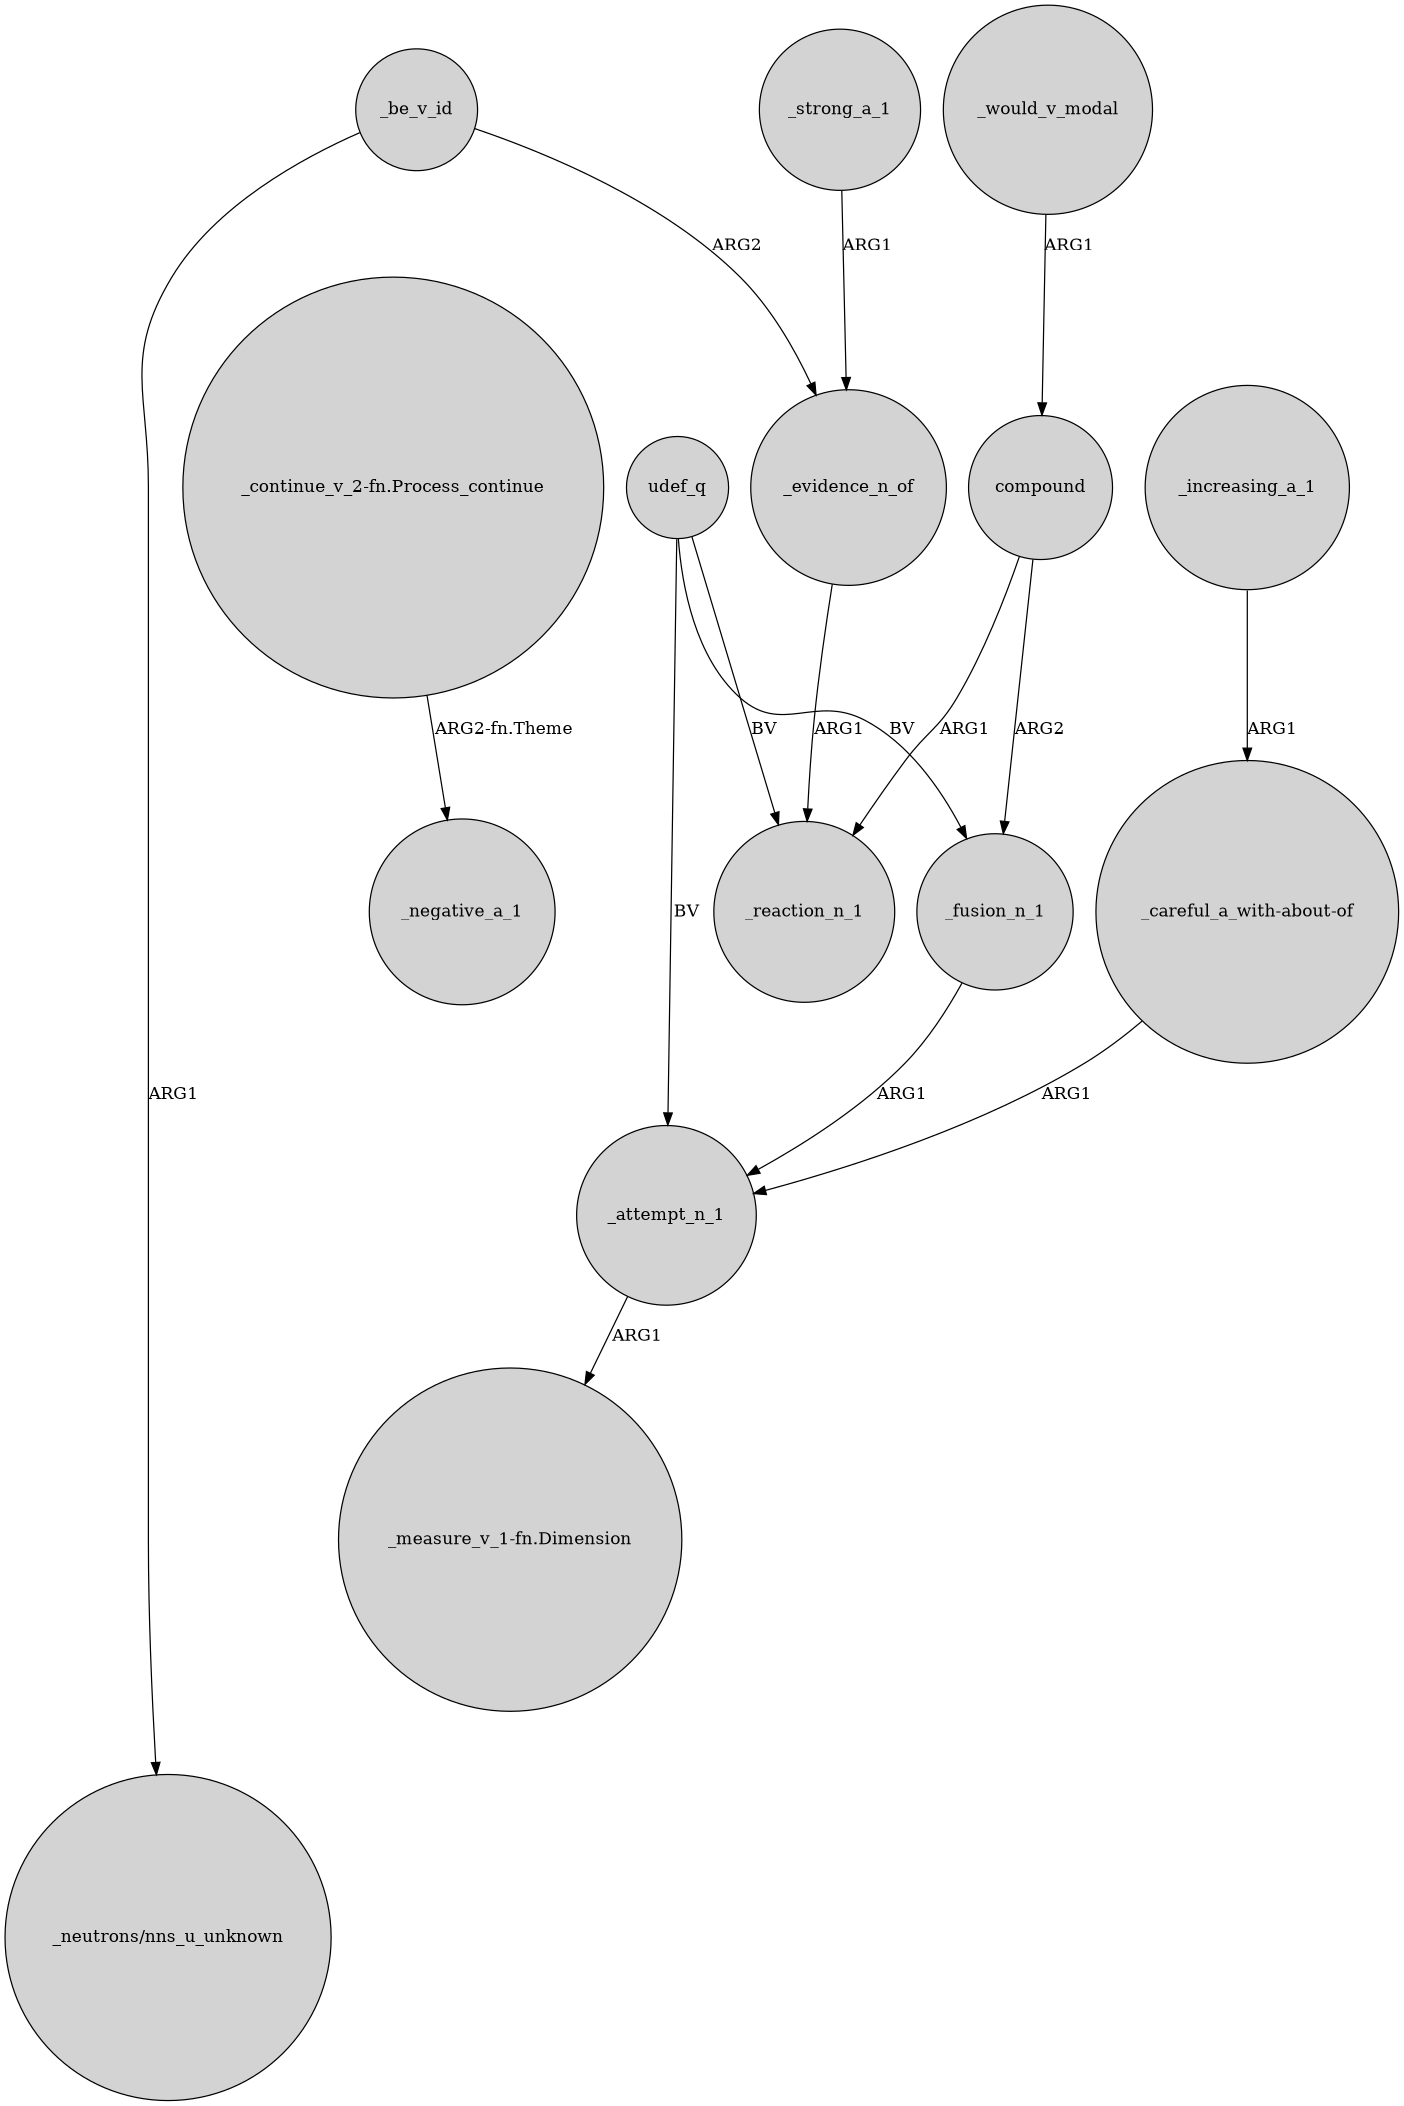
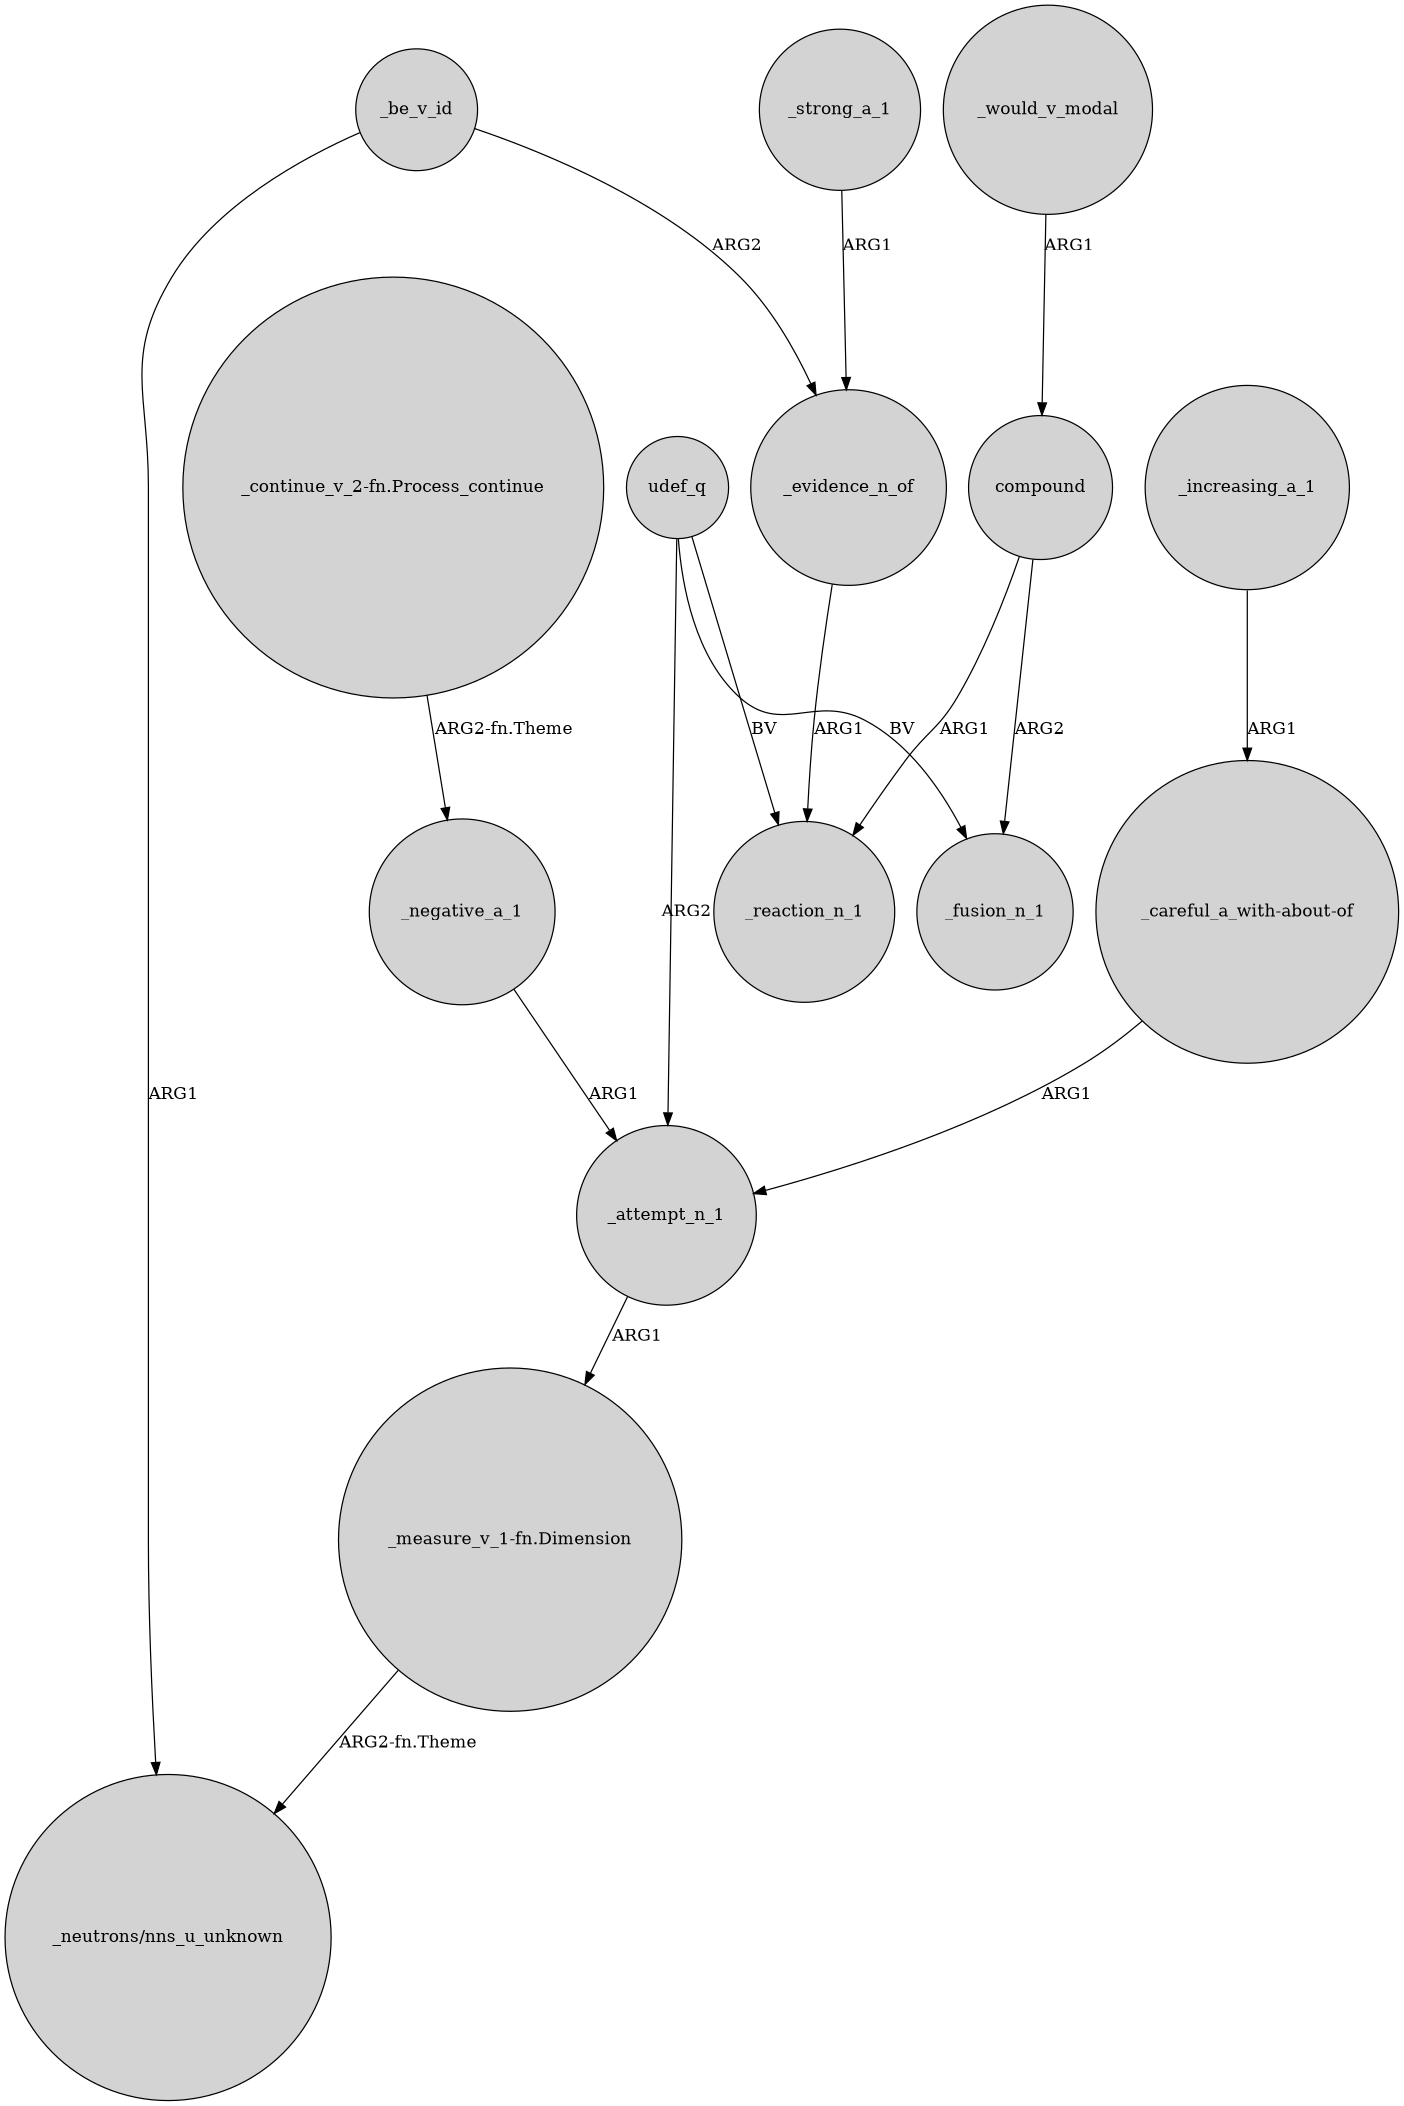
  digraph {
    node [shape=circle style=filled]
    udef_q
    _reaction_n_1
    _fusion_n_1
    _attempt_n_1
    _evidence_n_of
    "_measure_v_1-fn.Dimension"
    _would_v_modal
    compound
    _be_v_id
    "_neutrons/nns_u_unknown"
    _negative_a_1
    _increasing_a_1
    "_careful_a_with-about-of"
    _strong_a_1
    "_continue_v_2-fn.Process_continue"
    udef_q -> _reaction_n_1 [label=BV]
    udef_q -> _fusion_n_1 [label=BV]
-   udef_q -> _attempt_n_1 [label=BV]
+   udef_q -> _attempt_n_1 [label=ARG2]
    _attempt_n_1 -> "_measure_v_1-fn.Dimension" [label=ARG1]
    _evidence_n_of -> _reaction_n_1 [label=ARG1]
+   "_measure_v_1-fn.Dimension" -> "_neutrons/nns_u_unknown" [label="ARG2-fn.Theme"]
    _would_v_modal -> compound [label=ARG1]
    compound -> _reaction_n_1 [label=ARG1]
    compound -> _fusion_n_1 [label=ARG2]
    _be_v_id -> _evidence_n_of [label=ARG2]
    _be_v_id -> "_neutrons/nns_u_unknown" [label=ARG1]
-   _fusion_n_1 -> _attempt_n_1 [label=ARG1]
+   _negative_a_1 -> _attempt_n_1 [label=ARG1]
    _increasing_a_1 -> "_careful_a_with-about-of" [label=ARG1]
    "_careful_a_with-about-of" -> _attempt_n_1 [label=ARG1]
    _strong_a_1 -> _evidence_n_of [label=ARG1]
    "_continue_v_2-fn.Process_continue" -> _negative_a_1 [label="ARG2-fn.Theme"]
  }
